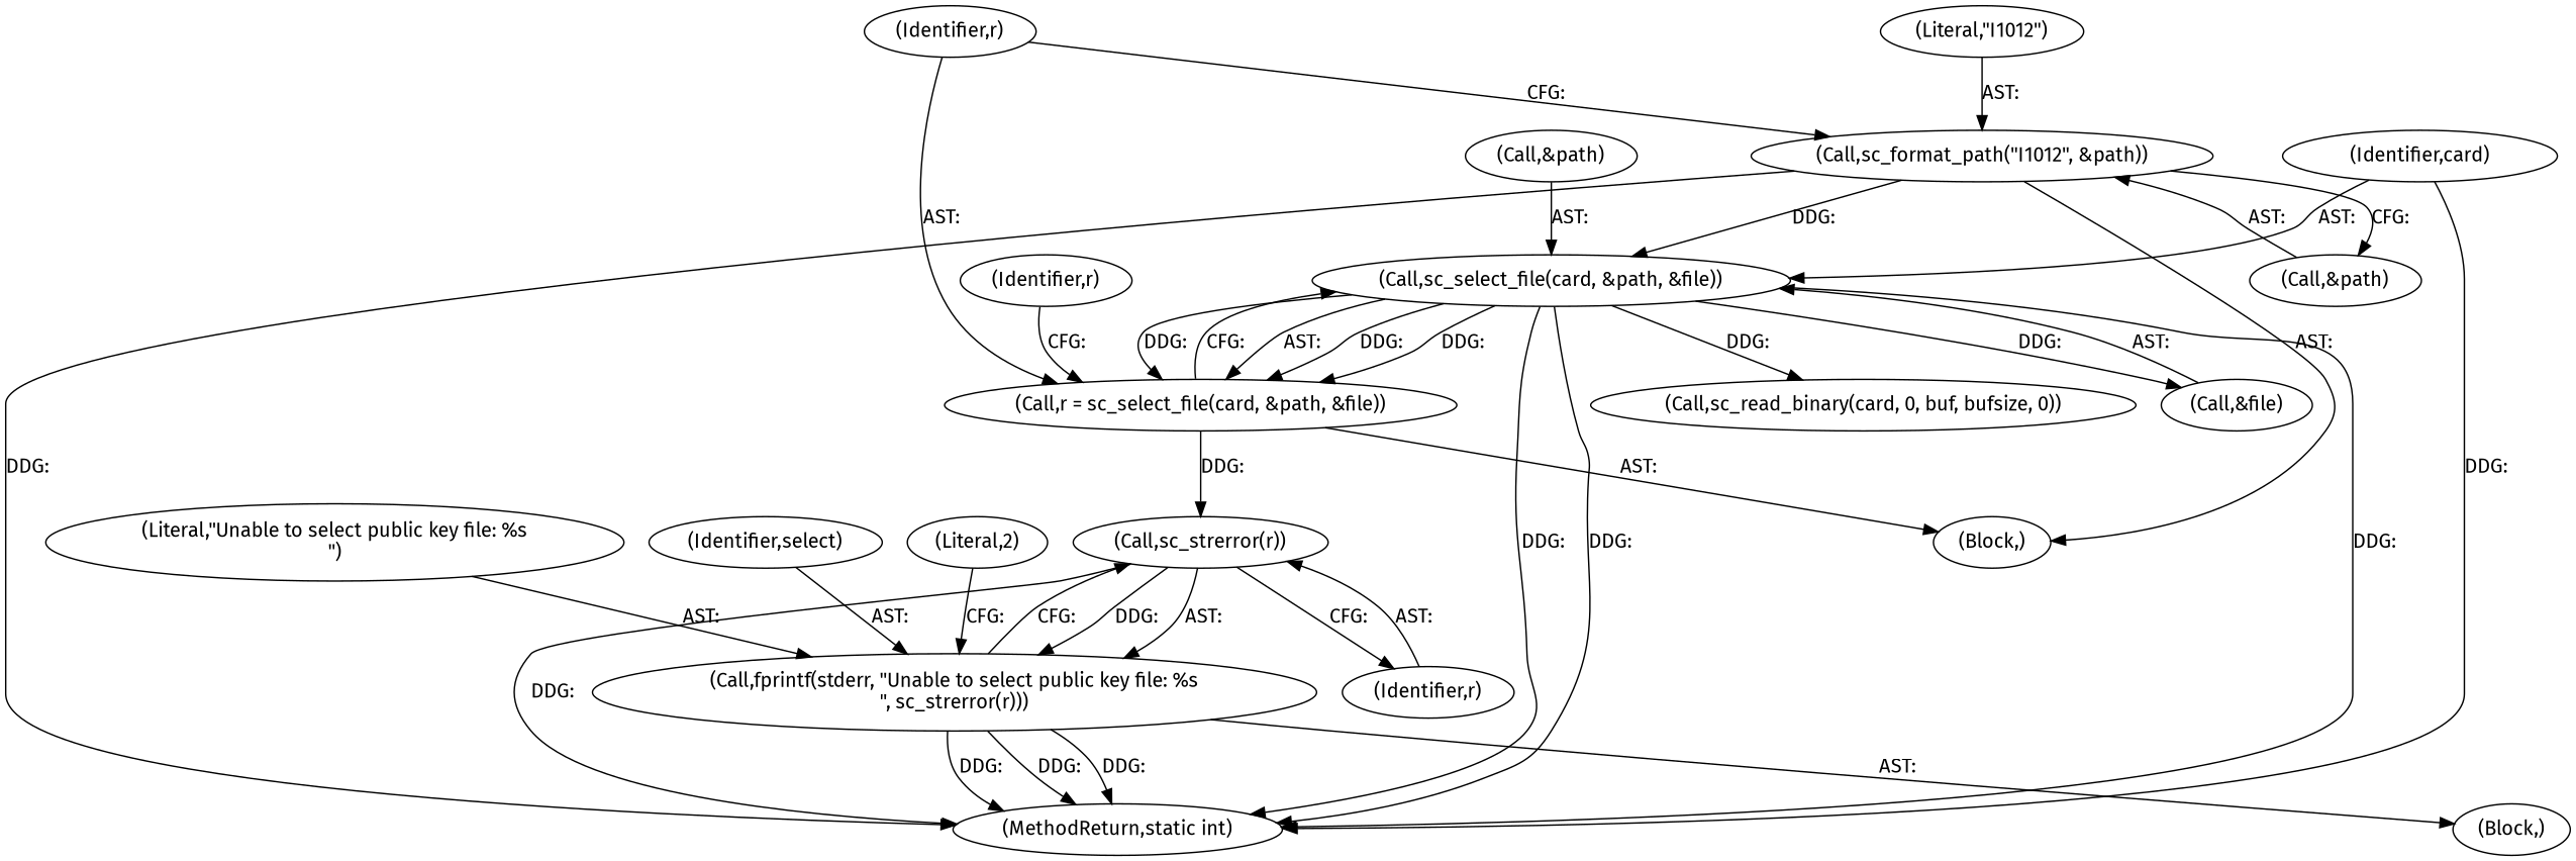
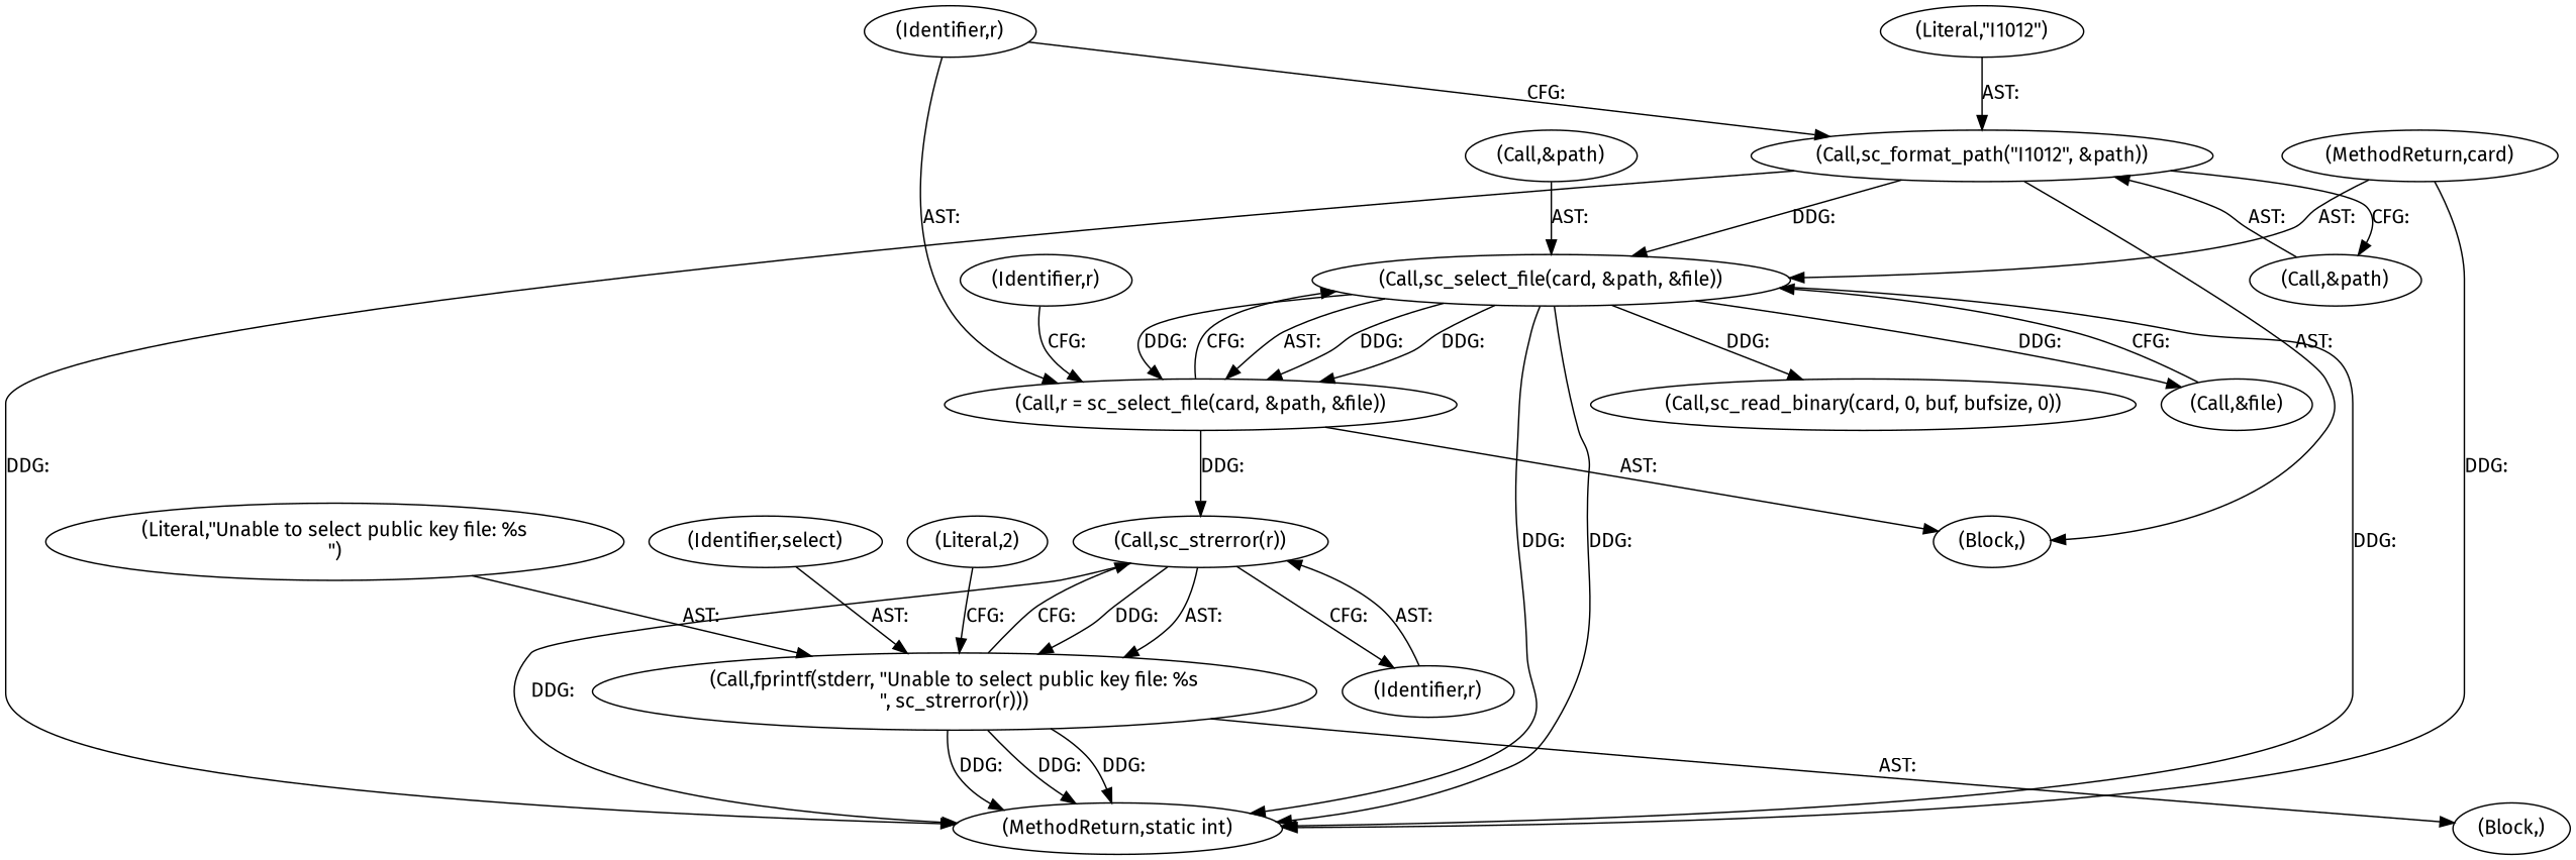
  digraph {
    fontname="Fira Sans"
    node [fontname="Fira Sans"]
    edge [fontname="Fira Sans"]
    n1 [label="(Call,sc_strerror(r))"]
    n2 [label="(Call,fprintf(stderr, \"Unable to select public key file: %s\n\", sc_strerror(r)))"]
    n3 [label="(Identifier,r)"]
    n4 [label="(MethodReturn,static int)"]
    n5 [label="(Block,)"]
    n6 [label="(Call,r = sc_select_file(card, &path, &file))"]
    n7 [label="(Call,sc_select_file(card, &path, &file))"]
    n8 [label="(Block,)"]
    n9 [label="(Call,sc_read_binary(card, 0, buf, bufsize, 0))"]
    n10 [label="(Call,&file)"]
    n11 [label="(Call,sc_format_path(\"I1012\", &path))"]
    n12 [label="(Call,&path)"]
    n13 [label="(Identifier,r)"]
    n14 [label="(Literal,2)"]
    n15 [label="(Identifier,r)"]
-   n16 [label="(Identifier,card)"]
+   n16 [label="(MethodReturn,card)"]
    n17 [label="(Call,&path)"]
    n18 [label="(Literal,\"Unable to select public key file: %s\n\")"]
    n19 [label="(Literal,\"I1012\")"]
    n20 [label="(Identifier,select)"]
    n1 -> n2 [label="AST: "]
    n1 -> n2 [label="DDG: "]
    n1 -> n3 [label="CFG: "]
    n1 -> n4 [label="DDG: "]
    n2 -> n1 [label="CFG: "]
    n2 -> n4 [label="DDG: "]
    n2 -> n4 [label="DDG: "]
    n2 -> n4 [label="DDG: "]
    n2 -> n5 [label="AST: "]
    n3 -> n1 [label="AST: "]
    n6 -> n1 [label="DDG: "]
    n6 -> n7 [label="CFG: "]
    n6 -> n8 [label="AST: "]
    n7 -> n4 [label="DDG: "]
    n7 -> n4 [label="DDG: "]
    n7 -> n4 [label="DDG: "]
    n7 -> n6 [label="AST: "]
    n7 -> n6 [label="DDG: "]
    n7 -> n6 [label="DDG: "]
    n7 -> n6 [label="DDG: "]
    n7 -> n9 [label="DDG: "]
    n7 -> n10 [label="DDG: "]
-   n10 -> n7 [label="AST: "]
+   n10 -> n7 [label="CFG: "]
    n11 -> n4 [label="DDG: "]
    n11 -> n7 [label="DDG: "]
    n11 -> n8 [label="AST: "]
    n11 -> n12 [label="CFG: "]
    n12 -> n11 [label="AST: "]
    n13 -> n6 [label="CFG: "]
    n14 -> n2 [label="CFG: "]
    n15 -> n6 [label="AST: "]
    n15 -> n11 [label="CFG: "]
    n16 -> n4 [label="DDG: "]
    n16 -> n7 [label="AST: "]
    n17 -> n7 [label="AST: "]
    n18 -> n2 [label="AST: "]
    n19 -> n11 [label="AST: "]
    n20 -> n2 [label="AST: "]
  }
